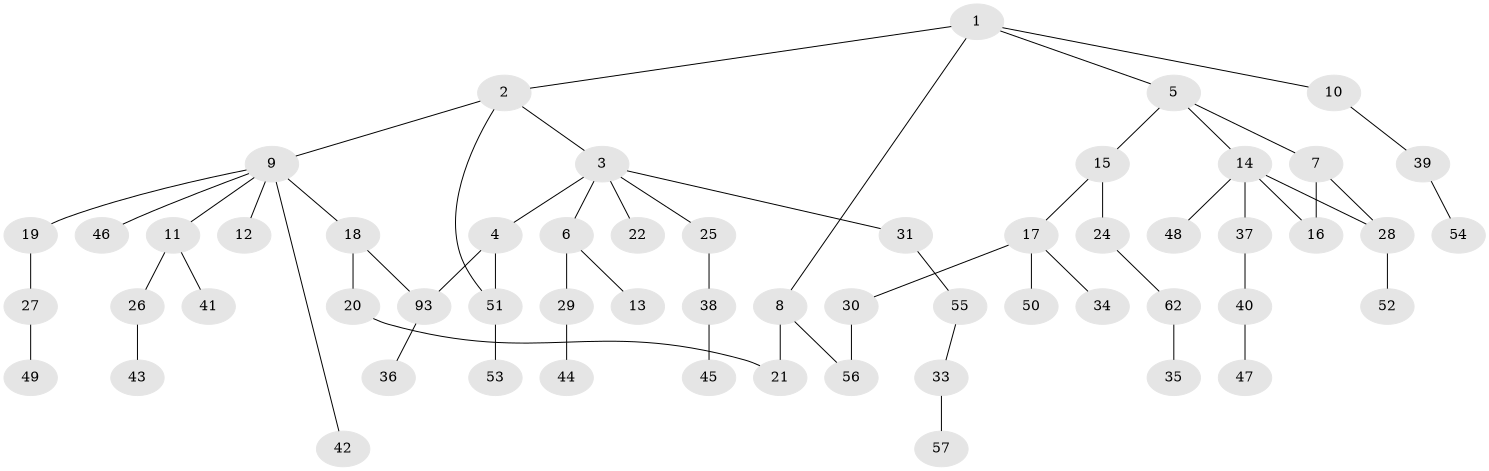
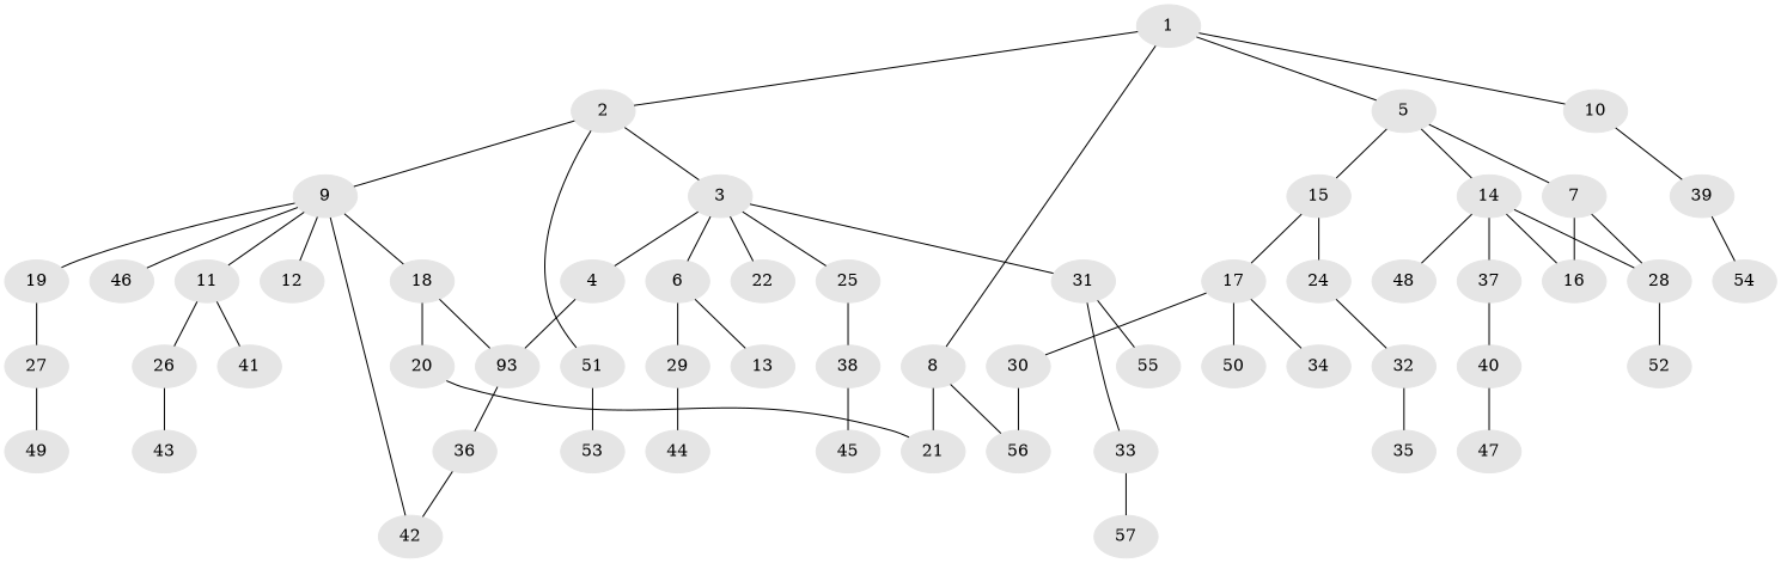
  graph {
    node [color=gray90 style=filled]
    edge [weight=1.0]
    1
    2
    5
    8
    10
    3
    9
    51
    7
    14
    15
    21
    56
    39
    4
    6
    22
    25
    31
    11
    12
    18
    19
    42
    46
    53
    n27 [label=93]
    13
    29
    38
    33
    55
    36
    16
    28
    37
    48
    17
    24
    44
    52
    26
    41
    20
    27
    54
    43
    40
    30
    34
    50
-   32 [label=62]
+   32
    49
    35
    45
    57
    47
    1 -- 2
    1 -- 5
    1 -- 8
    1 -- 10
    2 -- 3
    2 -- 9
    2 -- 51
    5 -- 7
    5 -- 14
    5 -- 15
    8 -- 21
    8 -- 56
    10 -- 39
    3 -- 4
    3 -- 6
    3 -- 22
    3 -- 25
    3 -- 31
    9 -- 11
    9 -- 12
    9 -- 18 [weight=2.0]
    9 -- 19
    9 -- 42
    9 -- 46
    51 -- 53
    7 -- 16
    7 -- 28
    14 -- 16
    14 -- 28
    14 -- 37
    14 -- 48
    15 -- 17
    15 -- 24
    39 -- 54
-   4 -- 51
    4 -- n27
    6 -- 13
    6 -- 29
    25 -- 38
-   55 -- 33
+   31 -- 33
    31 -- 55
    11 -- 26
    11 -- 41
    18 -- n27
    18 -- 20
    19 -- 27
    n27 -- 36
    29 -- 44
    38 -- 45
    33 -- 57
+   36 -- 42
    28 -- 52
    37 -- 40
    17 -- 30
    17 -- 34
    17 -- 50
    24 -- 32
    26 -- 43 [weight=2.0]
    20 -- 21
    27 -- 49
    40 -- 47
    30 -- 56
    32 -- 35
  }
